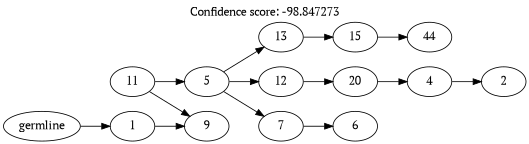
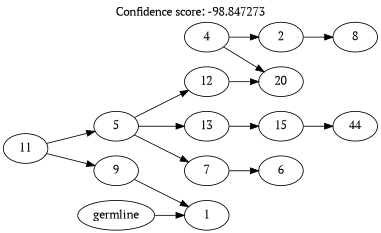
  digraph {
    fontname="PT Serif"
    label="Confidence score: -98.847273"
    labelloc=t
    rankdir=LR
    node [fontname="PT Serif"]
    edge [fontname="PT Serif"]
    n1 [label=15]
    n2 [label=44]
    n3 [label=13]
+   n4 [label=8]
    n5 [label=2]
    n6 [label=4]
    n7 [label=20]
    n8 [label=12]
    n9 [label=7]
    n10 [label=6]
    n11 [label=5]
    n12 [label=11]
    n13 [label=9]
    n14 [label=1]
    n15 [label=germline]
    n1 -> n2
    n3 -> n1
+   n5 -> n4
    n6 -> n5
-   n7 -> n6
+   n6 -> n7
    n8 -> n7
    n9 -> n10
    n11 -> n3
    n11 -> n8
    n11 -> n9
    n12 -> n11
    n12 -> n13
-   n14 -> n13
+   n13 -> n14
    n15 -> n14
  }
